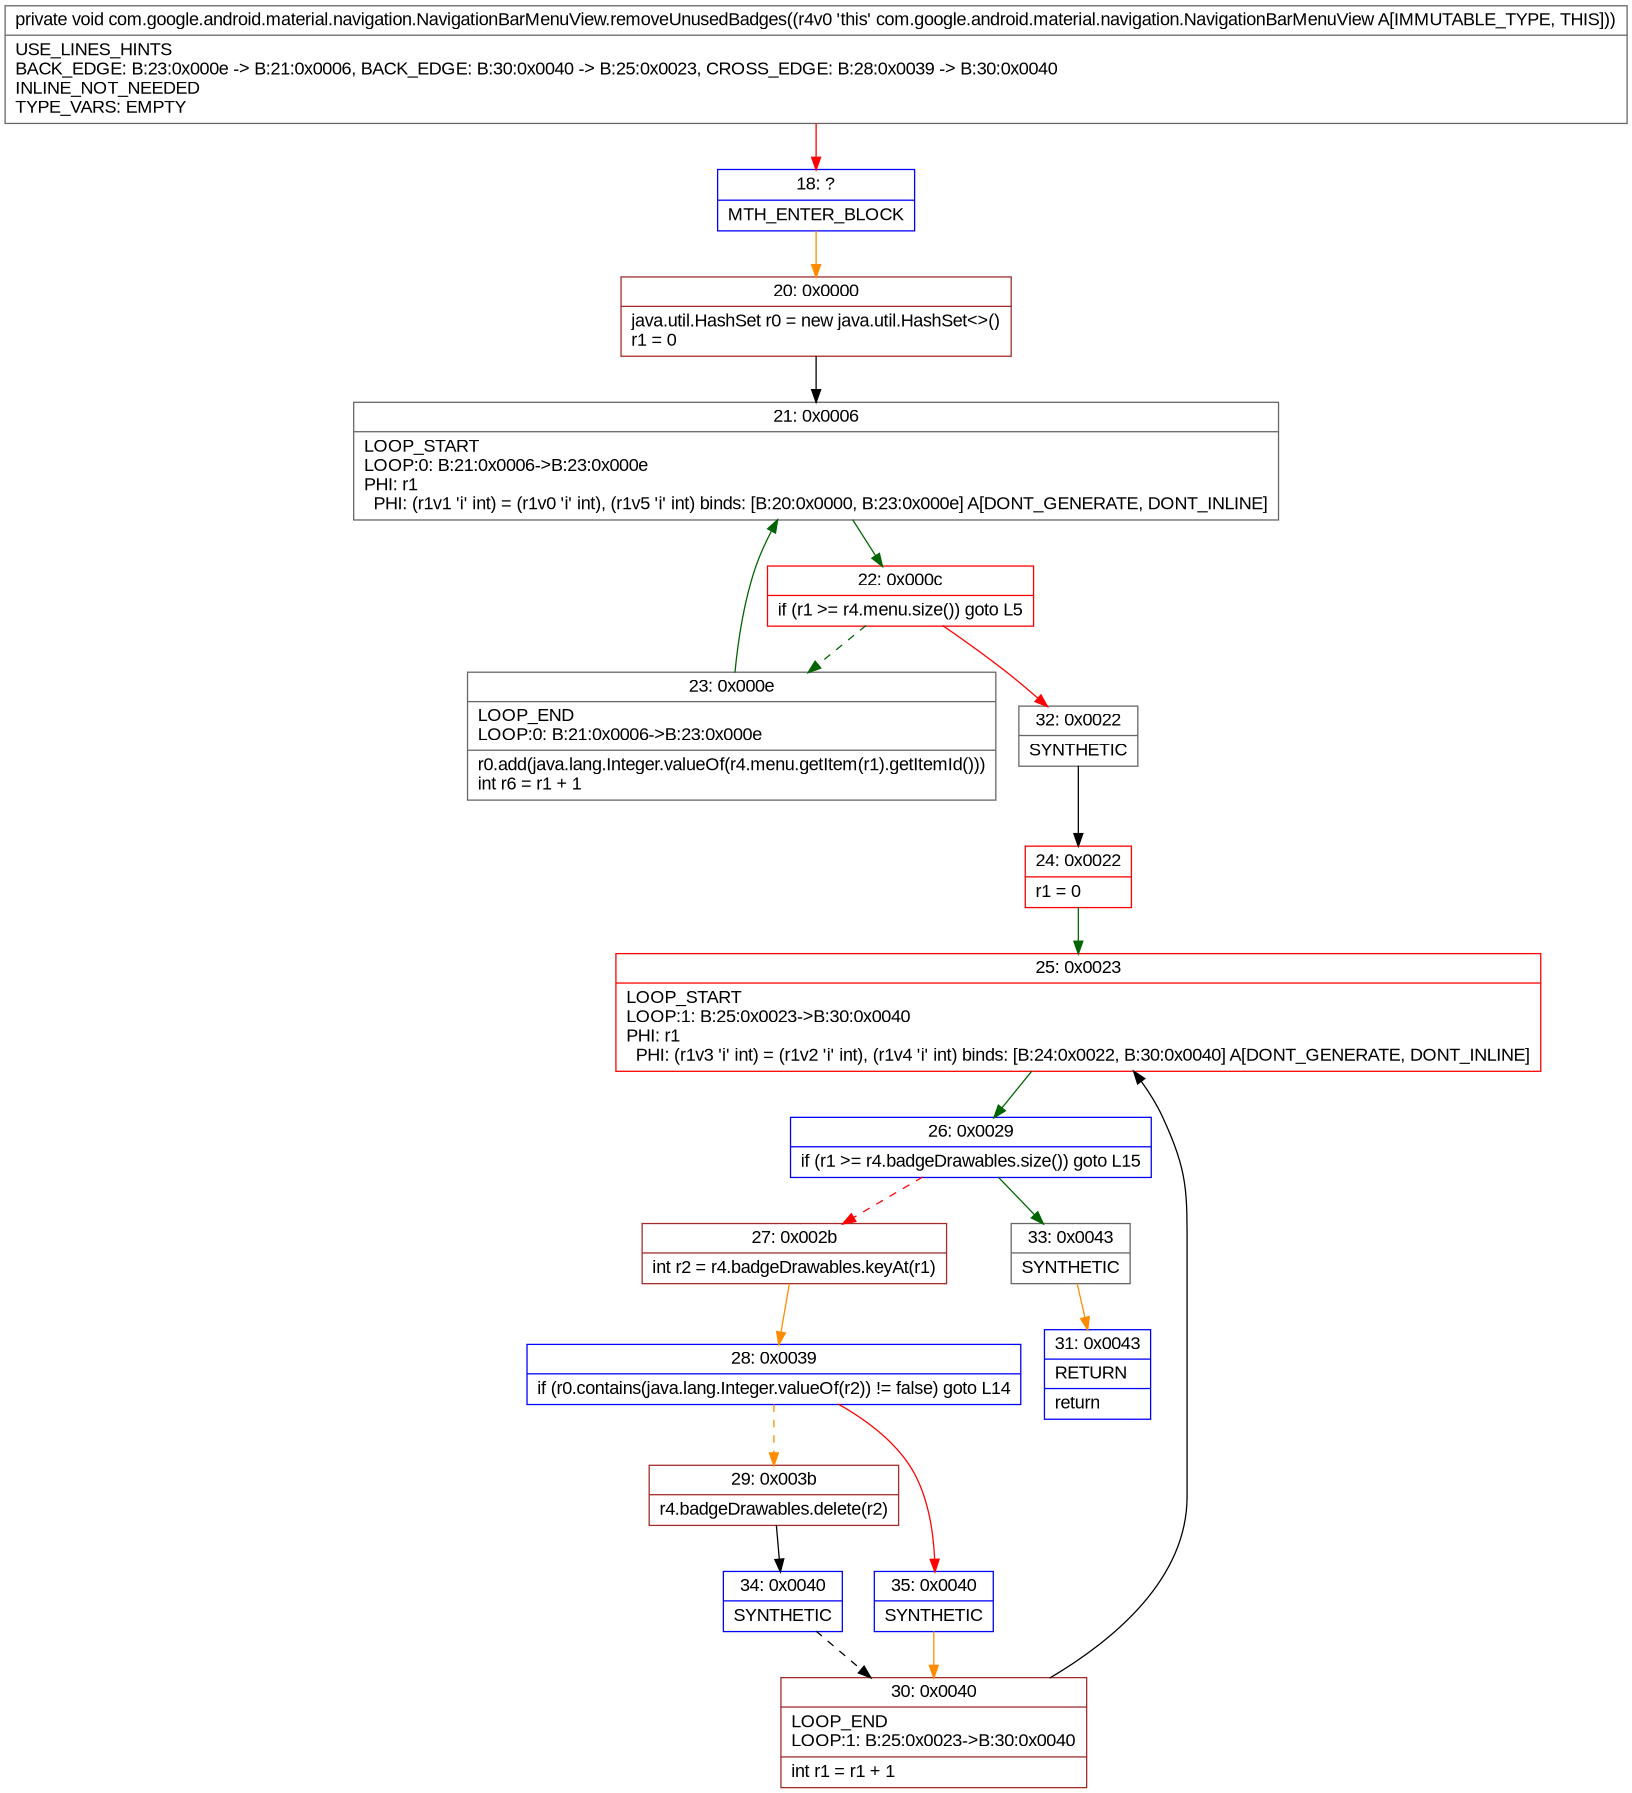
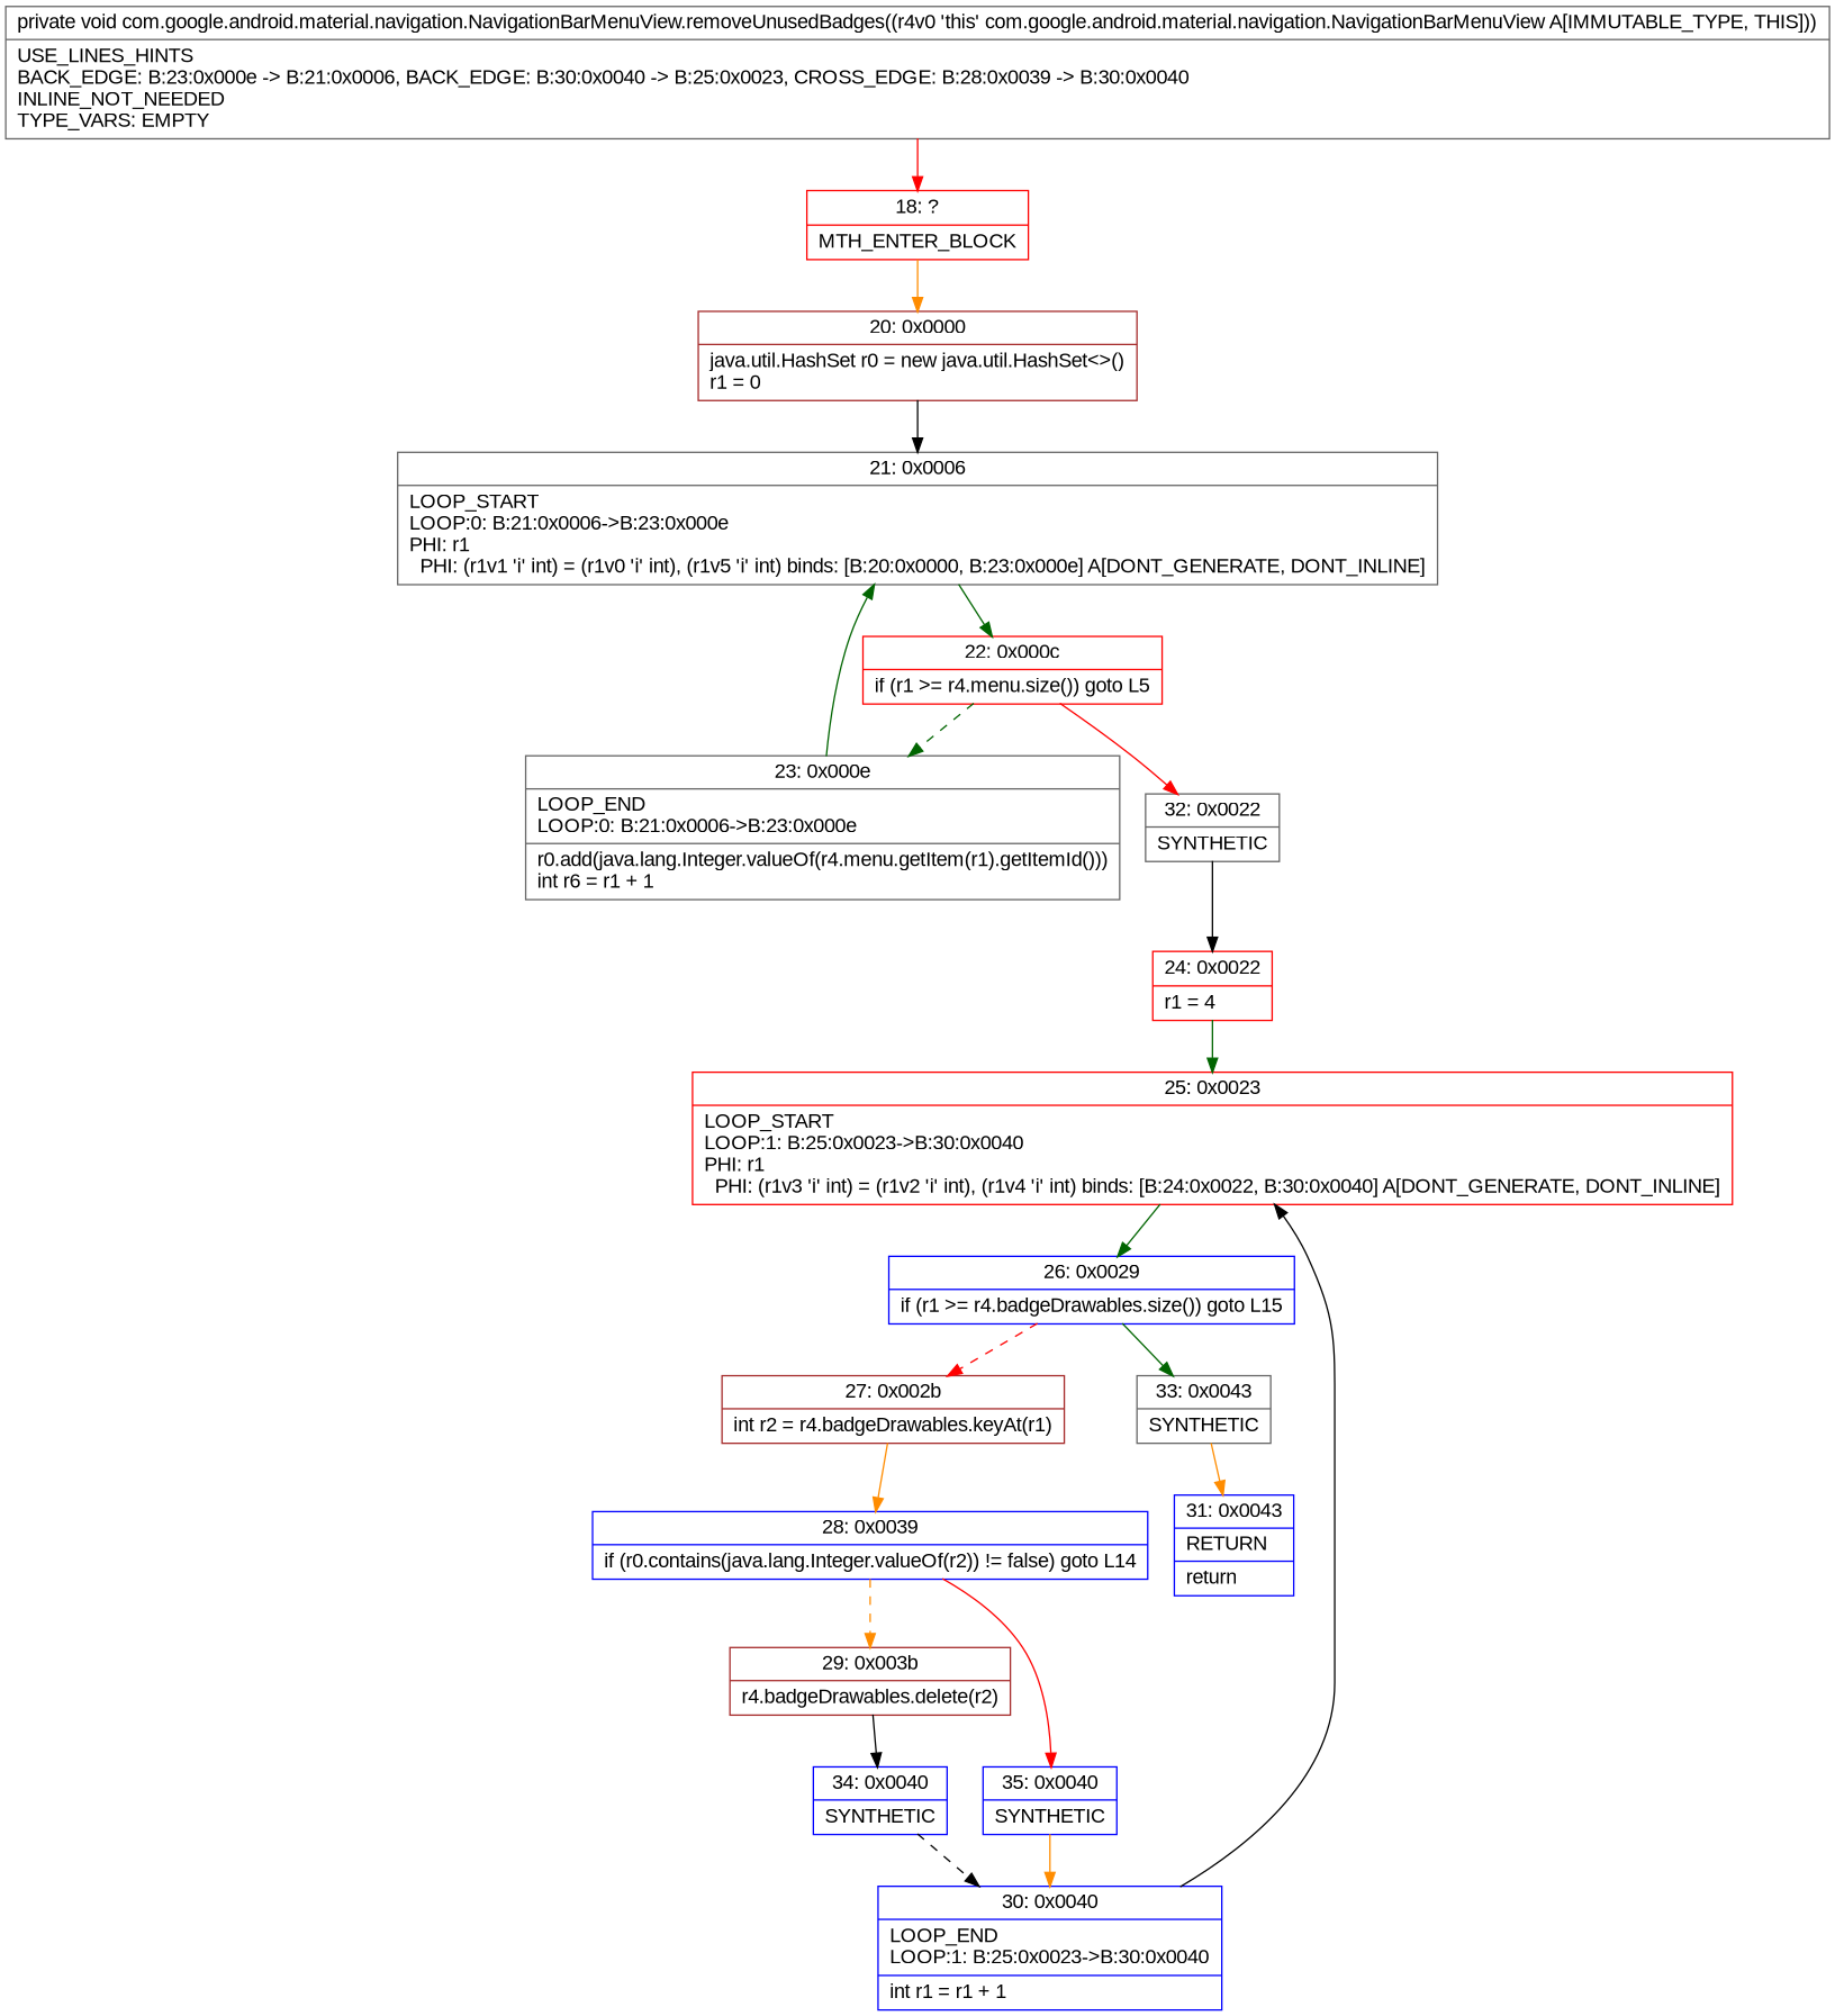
  digraph {
    fontname="Liberation Sans"
    node [color=gray40 fontname="Liberation Sans" shape=record]
    edge [color=darkgreen fontname="Liberation Sans"]
-   n1 [color=blue label="{18\:\ ?|MTH_ENTER_BLOCK\l}"]
+   n1 [color=red label="{18\:\ ?|MTH_ENTER_BLOCK\l}"]
    n2 [color=brown label="{20\:\ 0x0000|java.util.HashSet r0 = new java.util.HashSet\<\>()\lr1 = 0\l}"]
    n3 [label="{21\:\ 0x0006|LOOP_START\lLOOP:0: B:21:0x0006\-\>B:23:0x000e\lPHI: r1 \l  PHI: (r1v1 'i' int) = (r1v0 'i' int), (r1v5 'i' int) binds: [B:20:0x0000, B:23:0x000e] A[DONT_GENERATE, DONT_INLINE]\l}"]
    n4 [color=red label="{22\:\ 0x000c|if (r1 \>= r4.menu.size()) goto L5\l}"]
    n5 [label="{23\:\ 0x000e|LOOP_END\lLOOP:0: B:21:0x0006\-\>B:23:0x000e\l|r0.add(java.lang.Integer.valueOf(r4.menu.getItem(r1).getItemId()))\lint r6 = r1 + 1\l}"]
    n6 [label="{32\:\ 0x0022|SYNTHETIC\l}"]
-   n7 [color=red label="{24\:\ 0x0022|r1 = 0\l}"]
+   n7 [color=red label="{24\:\ 0x0022|r1 = 4\l}"]
    n8 [color=red label="{25\:\ 0x0023|LOOP_START\lLOOP:1: B:25:0x0023\-\>B:30:0x0040\lPHI: r1 \l  PHI: (r1v3 'i' int) = (r1v2 'i' int), (r1v4 'i' int) binds: [B:24:0x0022, B:30:0x0040] A[DONT_GENERATE, DONT_INLINE]\l}"]
    n9 [color=blue label="{26\:\ 0x0029|if (r1 \>= r4.badgeDrawables.size()) goto L15\l}"]
    n10 [color=brown label="{27\:\ 0x002b|int r2 = r4.badgeDrawables.keyAt(r1)\l}"]
    n11 [label="{33\:\ 0x0043|SYNTHETIC\l}"]
    n12 [color=blue label="{28\:\ 0x0039|if (r0.contains(java.lang.Integer.valueOf(r2)) != false) goto L14\l}"]
    n13 [color=blue label="{31\:\ 0x0043|RETURN\l|return\l}"]
    n14 [color=brown label="{29\:\ 0x003b|r4.badgeDrawables.delete(r2)\l}"]
    n15 [color=blue label="{35\:\ 0x0040|SYNTHETIC\l}"]
    n16 [color=blue label="{34\:\ 0x0040|SYNTHETIC\l}"]
-   n17 [color=brown label="{30\:\ 0x0040|LOOP_END\lLOOP:1: B:25:0x0023\-\>B:30:0x0040\l|int r1 = r1 + 1\l}"]
+   n17 [color=blue label="{30\:\ 0x0040|LOOP_END\lLOOP:1: B:25:0x0023\-\>B:30:0x0040\l|int r1 = r1 + 1\l}"]
    n18 [label="{private void com.google.android.material.navigation.NavigationBarMenuView.removeUnusedBadges((r4v0 'this' com.google.android.material.navigation.NavigationBarMenuView A[IMMUTABLE_TYPE, THIS]))  | USE_LINES_HINTS\lBACK_EDGE: B:23:0x000e \-\> B:21:0x0006, BACK_EDGE: B:30:0x0040 \-\> B:25:0x0023, CROSS_EDGE: B:28:0x0039 \-\> B:30:0x0040\lINLINE_NOT_NEEDED\lTYPE_VARS: EMPTY\l}"]
    n1 -> n2 [color=darkorange]
    n2 -> n3 [color=black]
    n3 -> n4
    n4 -> n5 [style=dashed]
    n4 -> n6 [color=red]
    n5 -> n3
    n6 -> n7 [color=black]
    n7 -> n8
    n8 -> n9
    n9 -> n10 [color=red style=dashed]
    n9 -> n11
    n10 -> n12 [color=darkorange]
    n11 -> n13 [color=darkorange]
    n12 -> n14 [color=darkorange style=dashed]
    n12 -> n15 [color=red]
    n14 -> n16 [color=black]
    n15 -> n17 [color=darkorange]
    n16 -> n17 [color=black style=dashed]
    n17 -> n8 [color=black]
    n18 -> n1 [color=red]
  }
